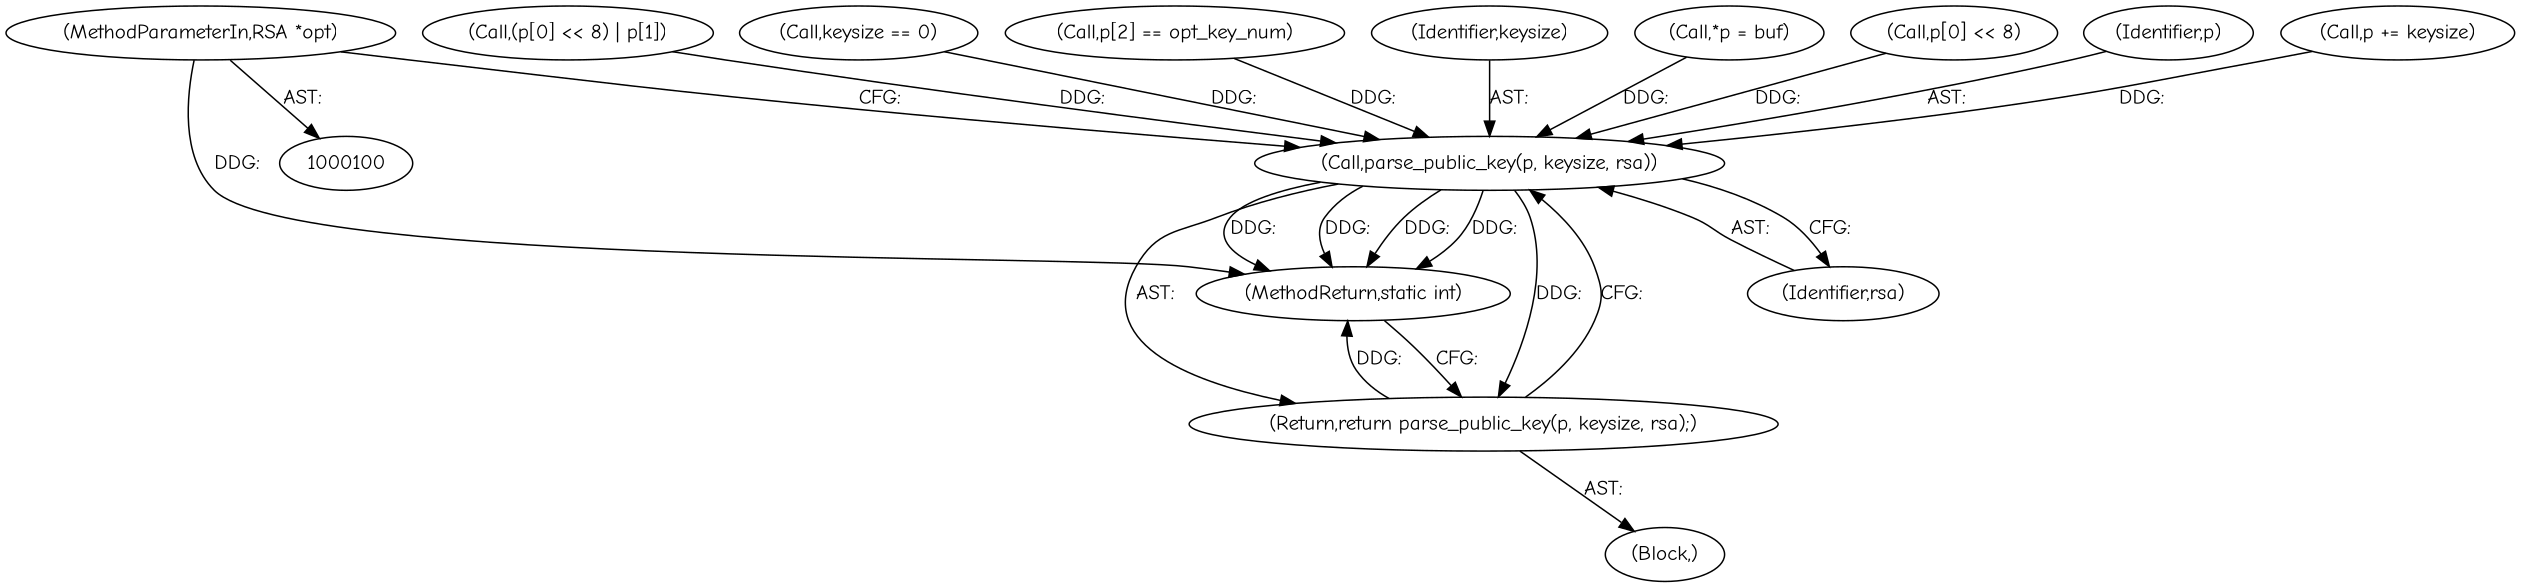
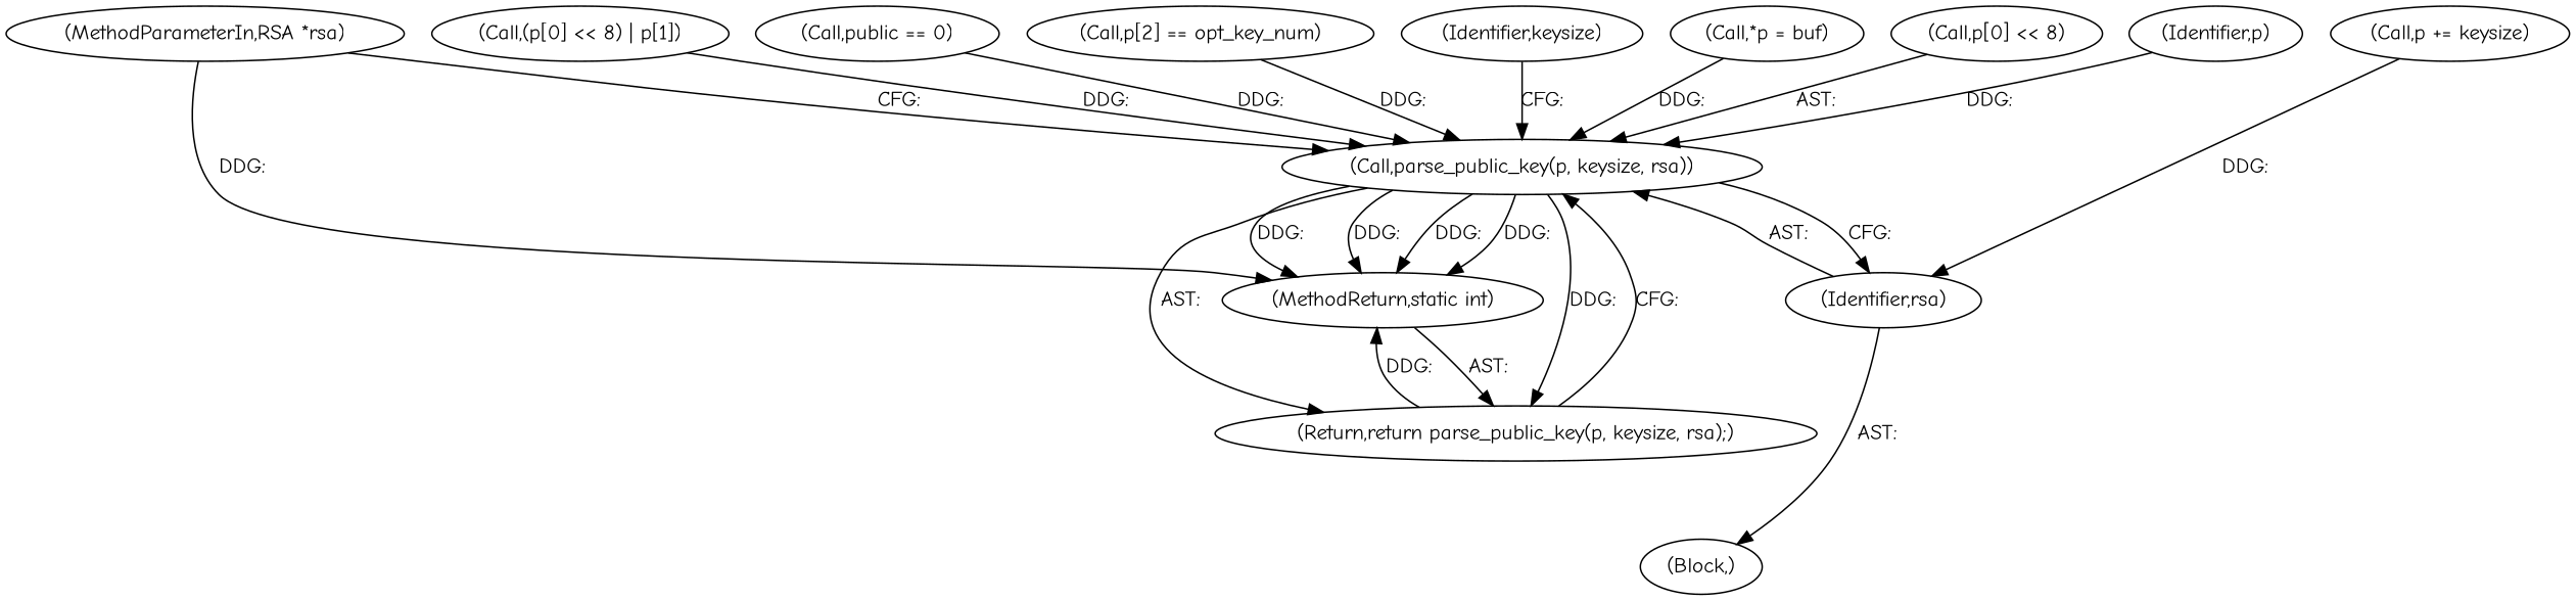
  digraph {
    fontname="Comic Neue"
    node [fontname="Comic Neue"]
    edge [fontname="Comic Neue"]
-   n1 [label="(MethodParameterIn,RSA *opt)"]
+   n1 [label="(MethodParameterIn,RSA *rsa)"]
    n2 [label="(Call,parse_public_key(p, keysize, rsa))"]
    n3 [label="(MethodReturn,static int)"]
-   1000100
    n5 [label="(Return,return parse_public_key(p, keysize, rsa);)"]
    n6 [label="(Identifier,rsa)"]
    n7 [label="(Block,)"]
    n8 [label="(Call,(p[0] << 8) | p[1])"]
-   n9 [label="(Call,keysize == 0)"]
+   n9 [label="(Call,public == 0)"]
    n10 [label="(Call,p[2] == opt_key_num)"]
    n11 [label="(Identifier,keysize)"]
    n12 [label="(Call,*p = buf)"]
    n13 [label="(Call,p += keysize)"]
    n14 [label="(Call,p[0] << 8)"]
    n15 [label="(Identifier,p)"]
    n1 -> n2 [label="CFG: "]
    n1 -> n3 [label="DDG: "]
-   n1 -> 1000100 [label="AST: "]
    n2 -> n3 [label="DDG: "]
    n2 -> n3 [label="DDG: "]
    n2 -> n3 [label="DDG: "]
    n2 -> n3 [label="DDG: "]
    n2 -> n5 [label="AST: "]
    n2 -> n5 [label="DDG: "]
    n2 -> n6 [label="CFG: "]
-   n3 -> n5 [label="CFG: "]
+   n3 -> n5 [label="AST: "]
    n5 -> n2 [label="CFG: "]
    n5 -> n3 [label="DDG: "]
-   n5 -> n7 [label="AST: "]
+   n6 -> n7 [label="AST: "]
    n6 -> n2 [label="AST: "]
    n8 -> n2 [label="DDG: "]
    n9 -> n2 [label="DDG: "]
    n10 -> n2 [label="DDG: "]
-   n11 -> n2 [label="AST: "]
+   n11 -> n2 [label="CFG: "]
    n12 -> n2 [label="DDG: "]
-   n13 -> n2 [label="DDG: "]
-   n14 -> n2 [label="DDG: "]
-   n15 -> n2 [label="AST: "]
+   n13 -> n6 [label="DDG: "]
+   n14 -> n2 [label="AST: "]
+   n15 -> n2 [label="DDG: "]
  }
